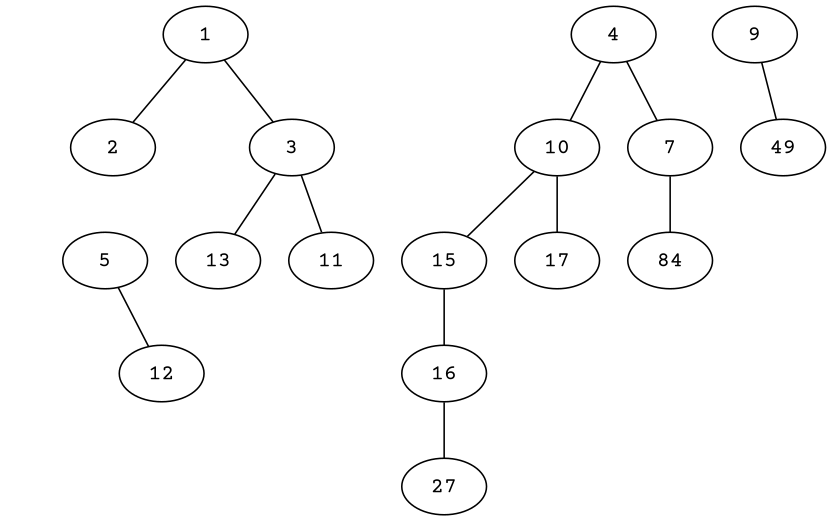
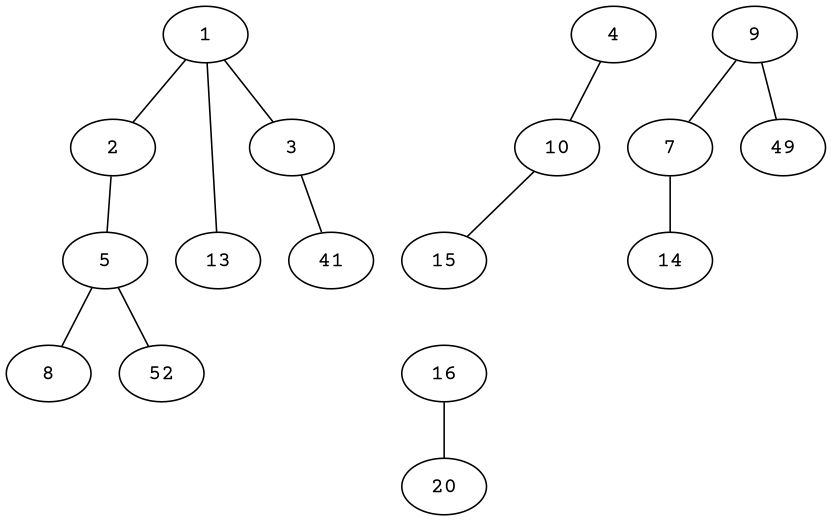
  graph {
    fontname="Courier Prime"
    node [fontname="Courier Prime"]
    edge [fontname="Courier Prime"]
    1
    2
    3
    13
    5
-   11
+   11 [label=41]
    4
    7
    10
-   12
-   14 [label=84]
+   8
+   12 [label=52]
+   14
    15
-   17
    n15 [label=49]
    9
    16
-   20 [label=27]
+   20
    1 -- 2
    1 -- 3
-   3 -- 13
+   1 -- 13
+   2 -- 5
    3 -- 11
+   5 -- 8
    5 -- 12
-   4 -- 7
+   9 -- 7
    4 -- 10
    7 -- 14
    10 -- 15
-   10 -- 17
-   15 -- 16
    9 -- n15
    16 -- 20
  }
